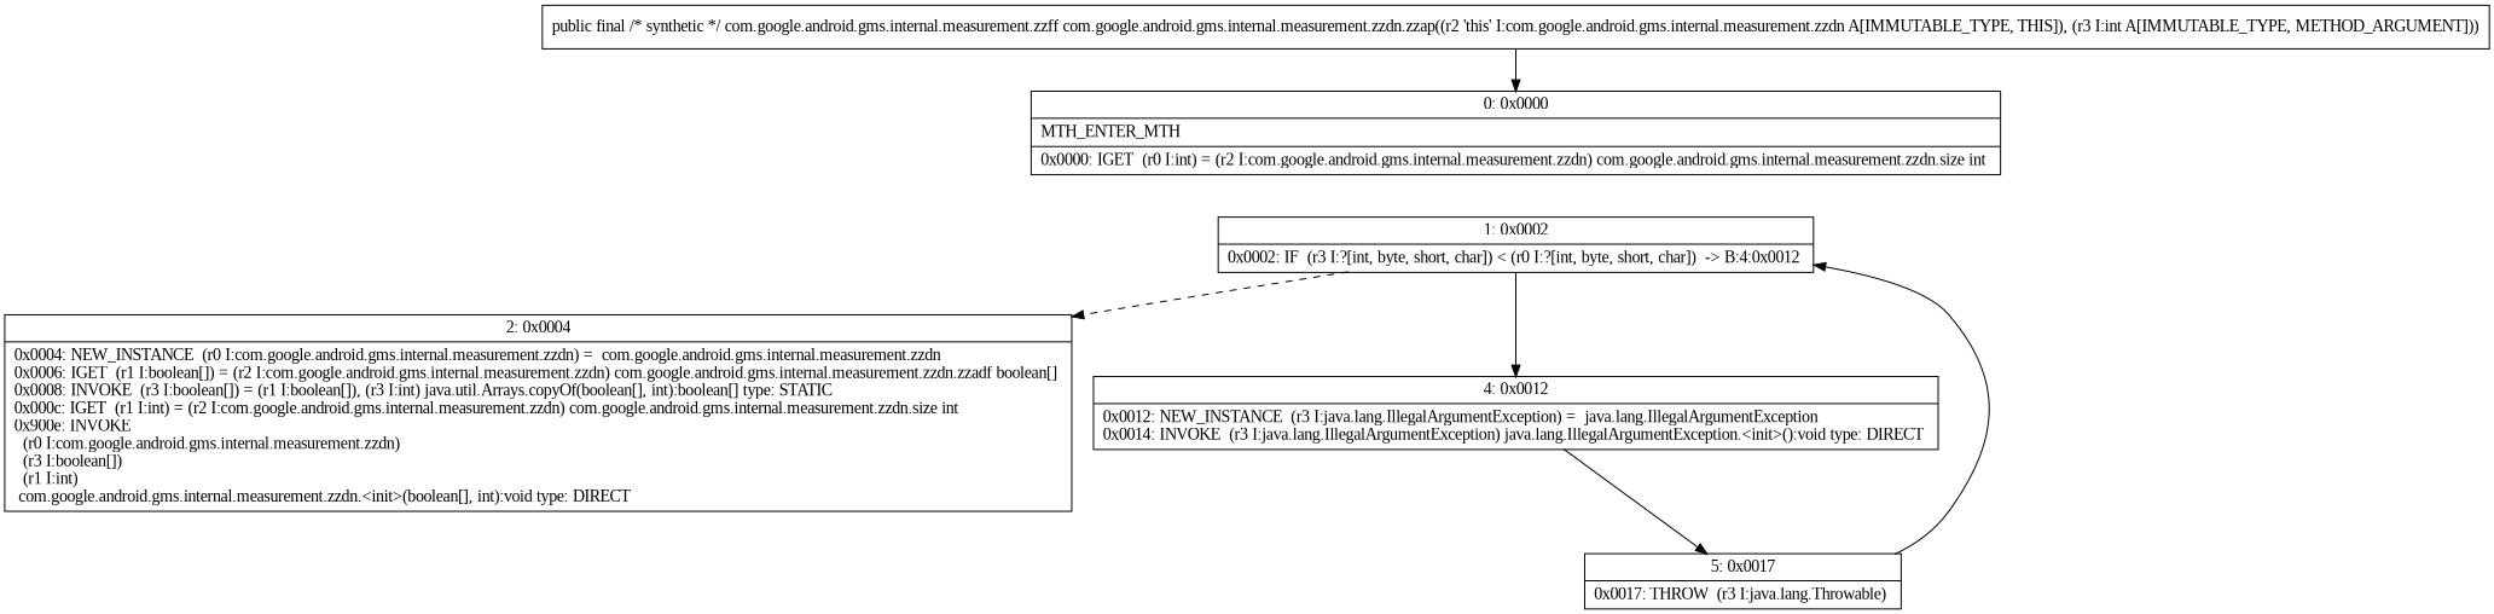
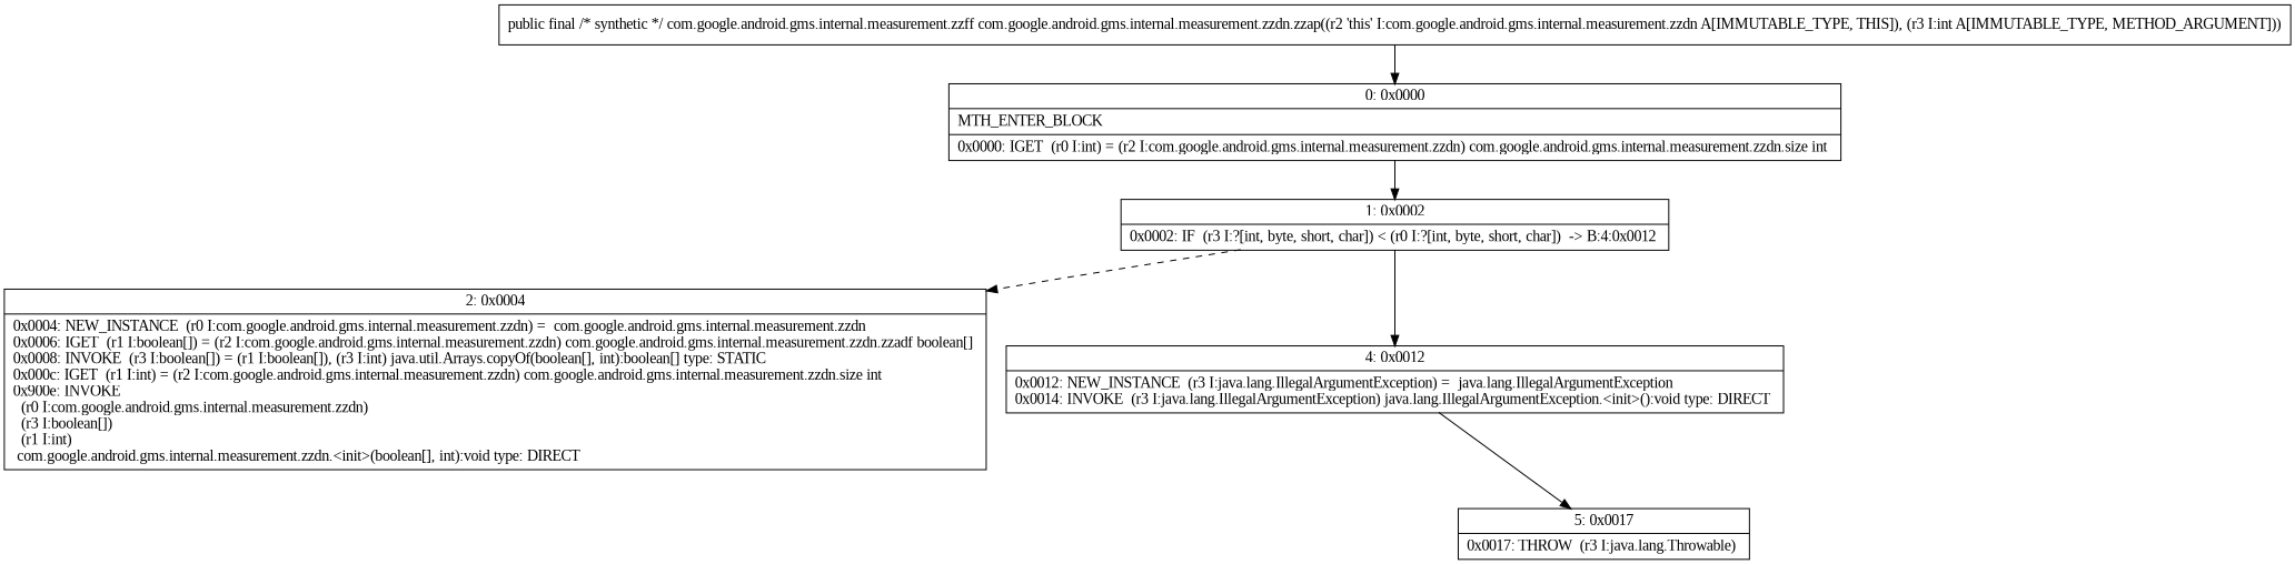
  digraph {
    fontname="Liberation Serif"
    node [fontname="Liberation Serif" shape=record]
    edge [fontname="Liberation Serif"]
-   n1 [label="{0\:\ 0x0000|MTH_ENTER_MTH\l|0x0000: IGET  (r0 I:int) = (r2 I:com.google.android.gms.internal.measurement.zzdn) com.google.android.gms.internal.measurement.zzdn.size int \l}"]
+   n1 [label="{0\:\ 0x0000|MTH_ENTER_BLOCK\l|0x0000: IGET  (r0 I:int) = (r2 I:com.google.android.gms.internal.measurement.zzdn) com.google.android.gms.internal.measurement.zzdn.size int \l}"]
    n2 [label="{1\:\ 0x0002|0x0002: IF  (r3 I:?[int, byte, short, char]) \< (r0 I:?[int, byte, short, char])  \-\> B:4:0x0012 \l}"]
    n3 [label="{2\:\ 0x0004|0x0004: NEW_INSTANCE  (r0 I:com.google.android.gms.internal.measurement.zzdn) =  com.google.android.gms.internal.measurement.zzdn \l0x0006: IGET  (r1 I:boolean[]) = (r2 I:com.google.android.gms.internal.measurement.zzdn) com.google.android.gms.internal.measurement.zzdn.zzadf boolean[] \l0x0008: INVOKE  (r3 I:boolean[]) = (r1 I:boolean[]), (r3 I:int) java.util.Arrays.copyOf(boolean[], int):boolean[] type: STATIC \l0x000c: IGET  (r1 I:int) = (r2 I:com.google.android.gms.internal.measurement.zzdn) com.google.android.gms.internal.measurement.zzdn.size int \l0x900e: INVOKE  \l  (r0 I:com.google.android.gms.internal.measurement.zzdn)\l  (r3 I:boolean[])\l  (r1 I:int)\l com.google.android.gms.internal.measurement.zzdn.\<init\>(boolean[], int):void type: DIRECT \l}"]
    n4 [label="{4\:\ 0x0012|0x0012: NEW_INSTANCE  (r3 I:java.lang.IllegalArgumentException) =  java.lang.IllegalArgumentException \l0x0014: INVOKE  (r3 I:java.lang.IllegalArgumentException) java.lang.IllegalArgumentException.\<init\>():void type: DIRECT \l}"]
    n5 [label="{5\:\ 0x0017|0x0017: THROW  (r3 I:java.lang.Throwable) \l}"]
    n6 [label="{public final \/* synthetic *\/ com.google.android.gms.internal.measurement.zzff com.google.android.gms.internal.measurement.zzdn.zzap((r2 'this' I:com.google.android.gms.internal.measurement.zzdn A[IMMUTABLE_TYPE, THIS]), (r3 I:int A[IMMUTABLE_TYPE, METHOD_ARGUMENT])) }"]
-   n5 -> n2
+   n1 -> n2
    n2 -> n3 [style=dashed]
    n2 -> n4
    n4 -> n5
    n6 -> n1
  }
